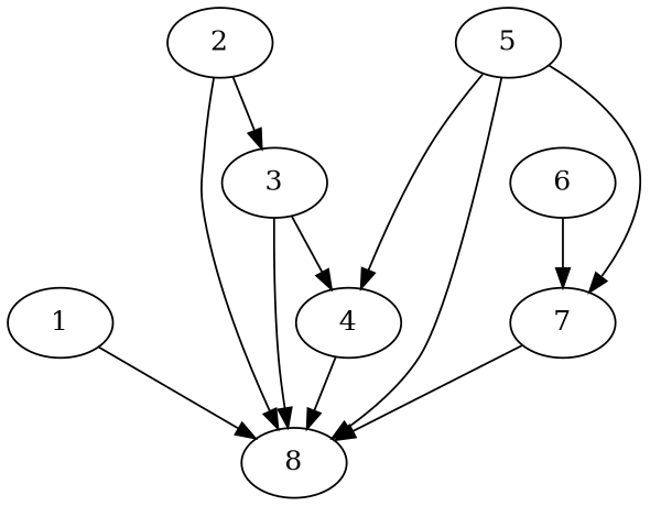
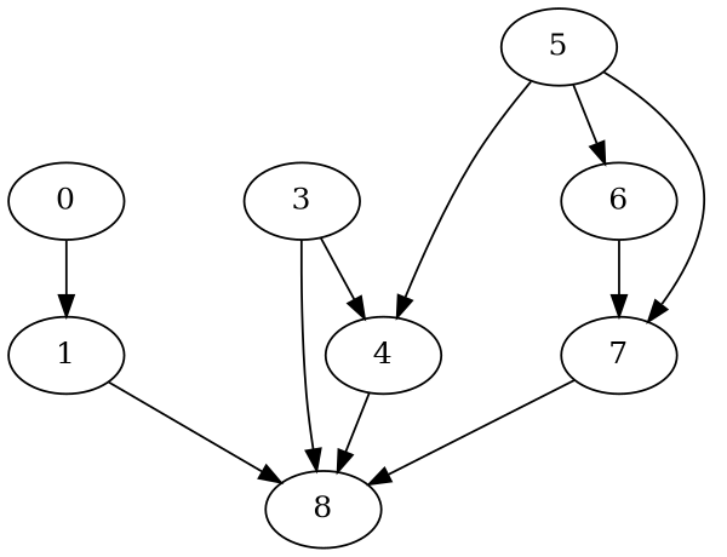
  digraph {
+   0
    1
    8
-   2
    3
    4
    5
    6
    7
+   0 -> 1
    1 -> 8
-   2 -> 8
-   2 -> 3
    3 -> 8
    3 -> 4
    4 -> 8
    5 -> 4
-   5 -> 8
+   5 -> 6
    5 -> 7
    6 -> 7
    7 -> 8
  }
